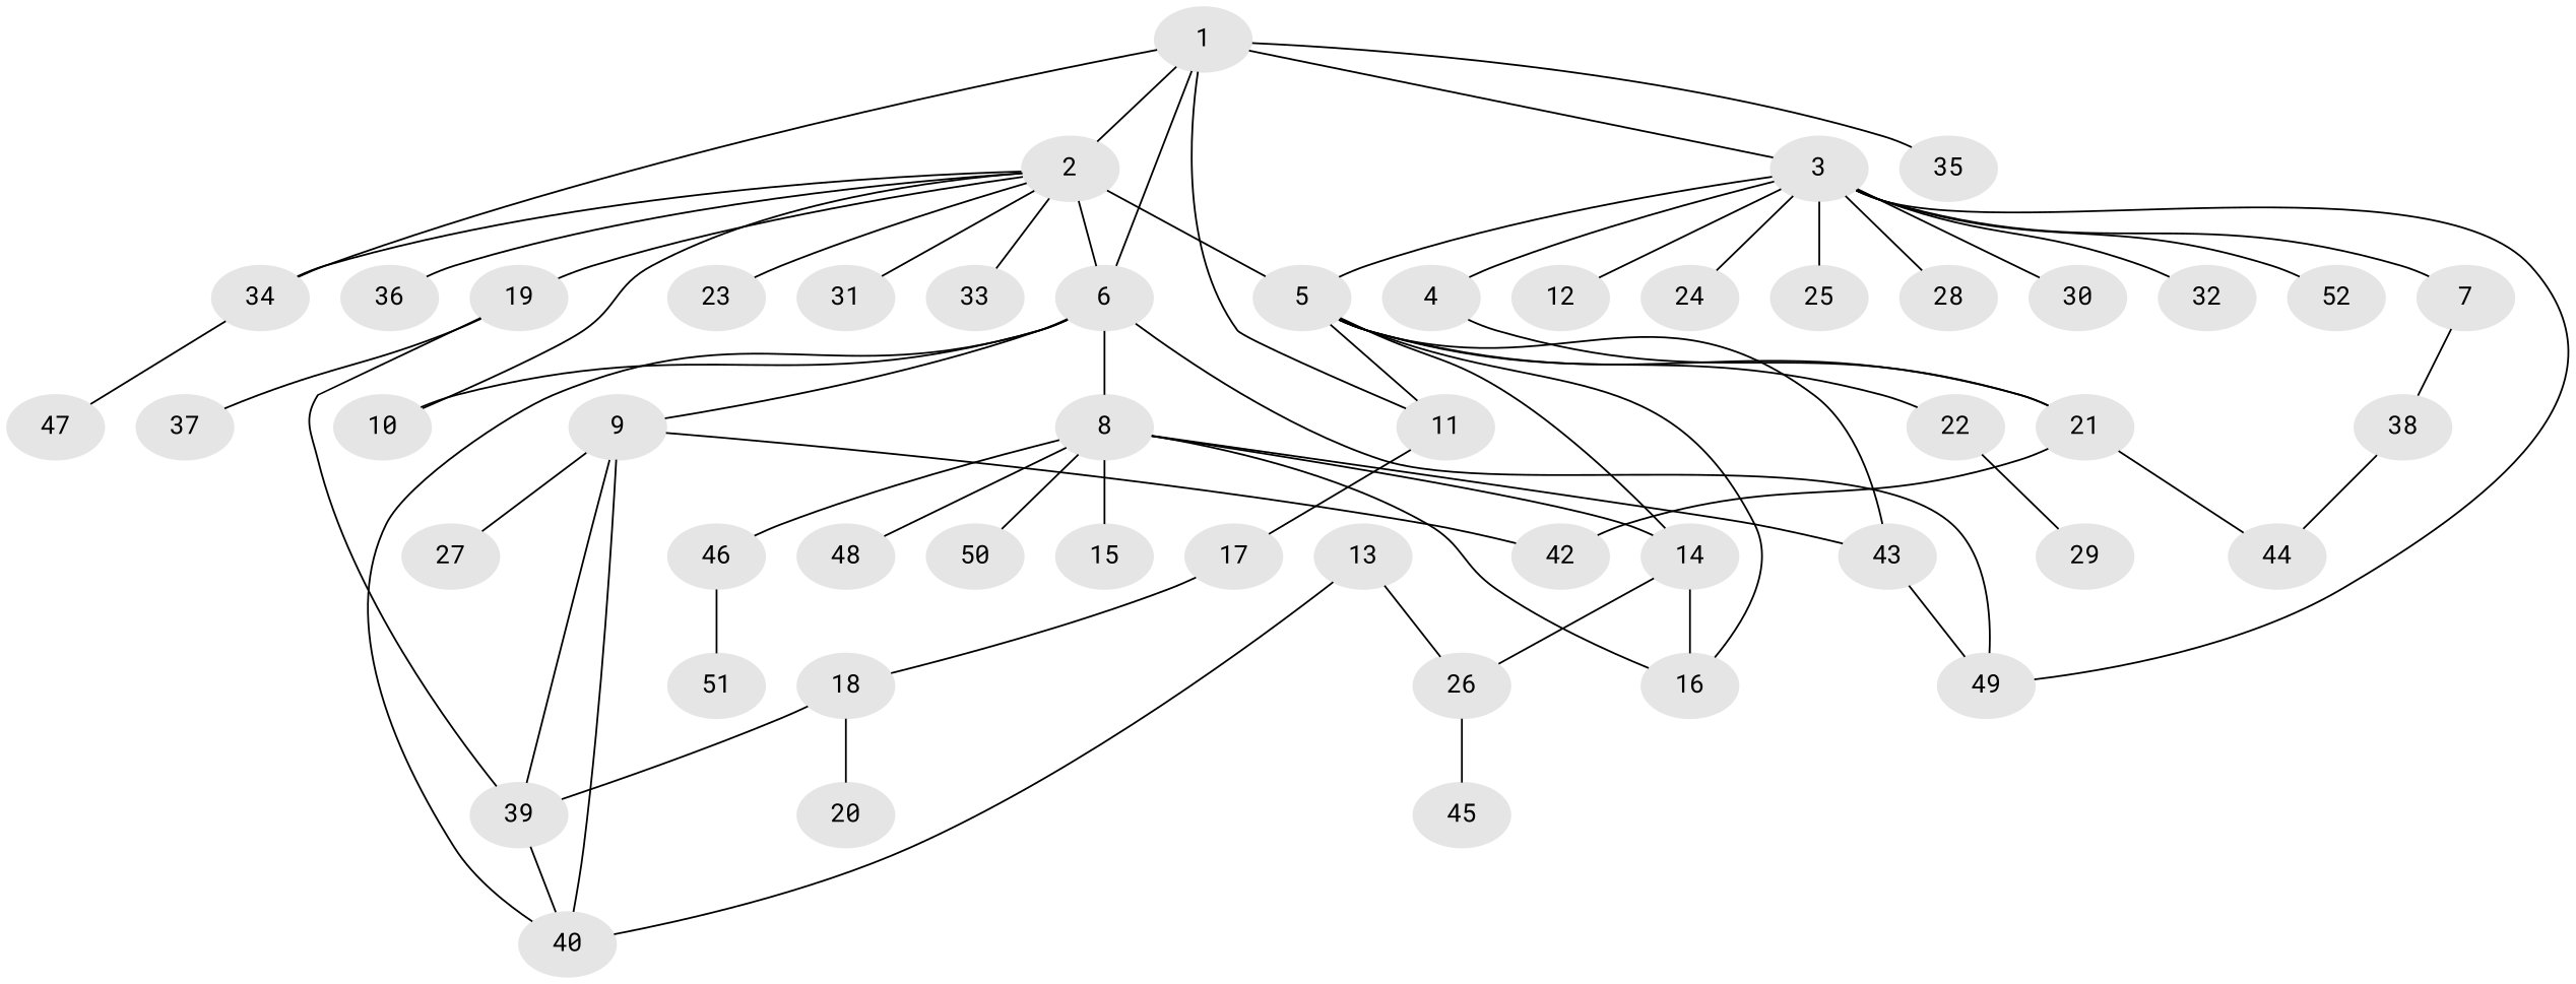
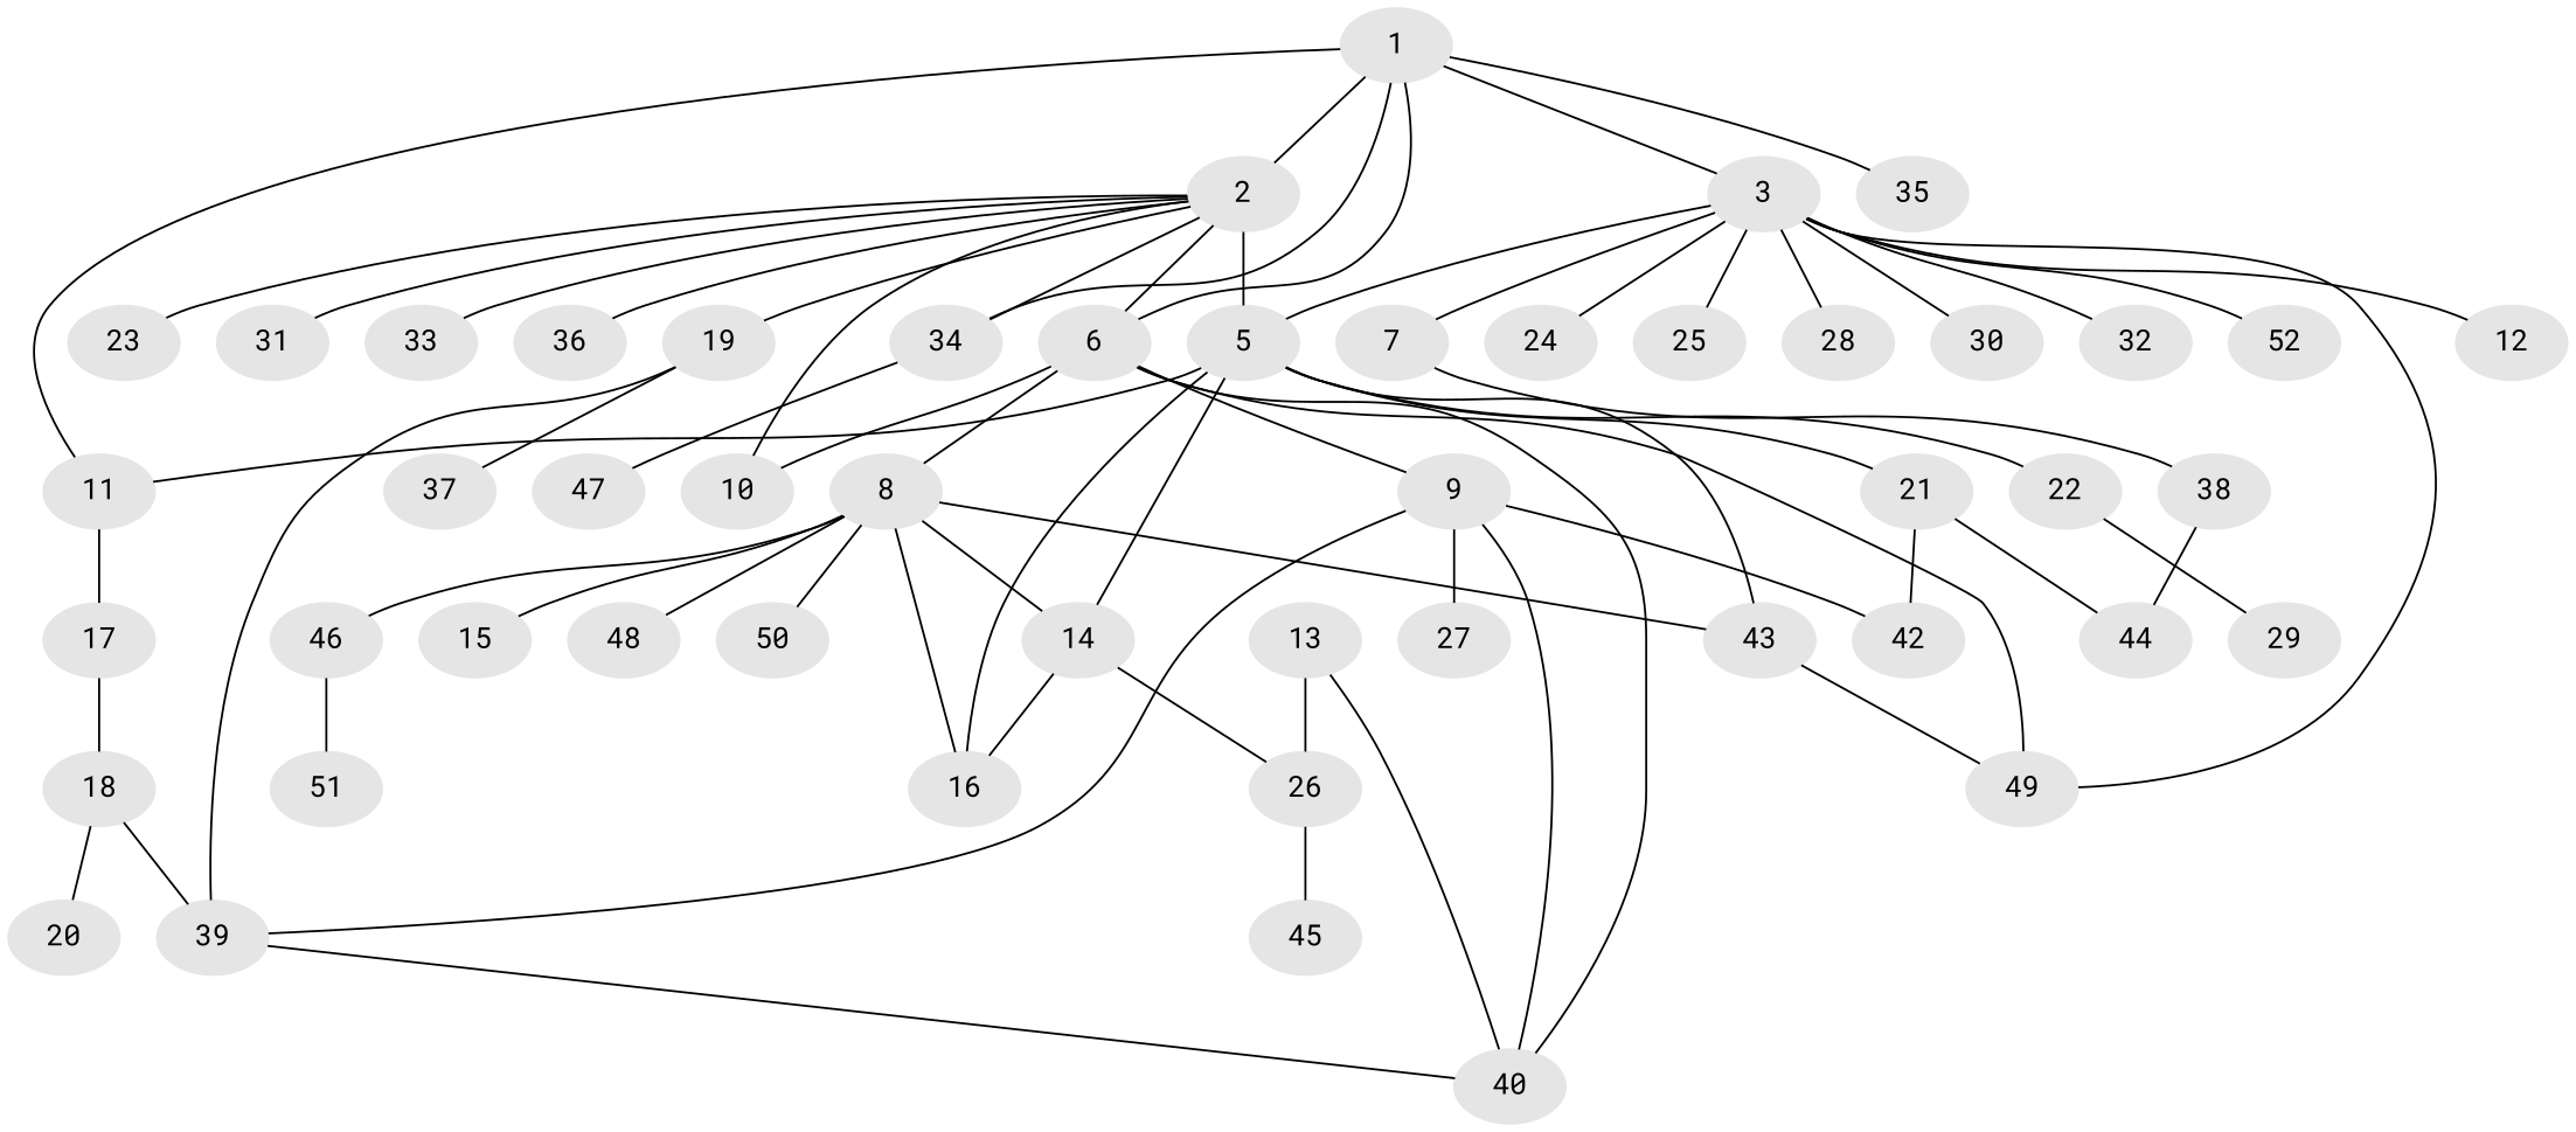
  graph {
    fontname="Roboto Mono"
    node [color=gray90 fontname="Roboto Mono" style=filled]
    edge [fontname="Roboto Mono" weight=1.0]
    1
    2
    3
    6
    11
    34
    35
    5
    10
    19
    23
    31
    33
    36
-   4
    7
    12
    24
    25
    28
    30
    32
    49
    52
    8
    9
    40
    17
    47
    21
    14
    16
    22
    43
    39
    37
    38
    42
    44
    26
    29
    15
    46
    48
    50
    27
    51
    13
    18
    45
    20
    1 -- 2
    1 -- 3
    1 -- 6
    1 -- 11
    1 -- 34
    1 -- 35
    2 -- 6
    2 -- 34
    2 -- 5 [weight=11.0]
    2 -- 10
    2 -- 19
    2 -- 23 [weight=2.0]
    2 -- 31
    2 -- 33
    2 -- 36
    3 -- 5
-   3 -- 4
    3 -- 7
    3 -- 12
    3 -- 24
    3 -- 25
    3 -- 28
    3 -- 30
    3 -- 32
    3 -- 49
    3 -- 52
    6 -- 10
    6 -- 49
    6 -- 8
    6 -- 9
    6 -- 40
    11 -- 17
    34 -- 47
    5 -- 11
    5 -- 21
    5 -- 14
    5 -- 16
    5 -- 22
    5 -- 43
    19 -- 39
    19 -- 37
-   4 -- 21
    7 -- 38
    8 -- 14
    8 -- 16
    8 -- 43
    8 -- 15
    8 -- 46
    8 -- 48
    8 -- 50
    9 -- 40
    9 -- 39
    9 -- 42
    9 -- 27
    17 -- 18
    21 -- 42
    21 -- 44
    14 -- 16
    14 -- 26
    22 -- 29
    43 -- 49
    39 -- 40
    38 -- 44
    26 -- 45
    46 -- 51
    13 -- 40
    13 -- 26
    18 -- 39 [weight=3.0]
    18 -- 20
  }
